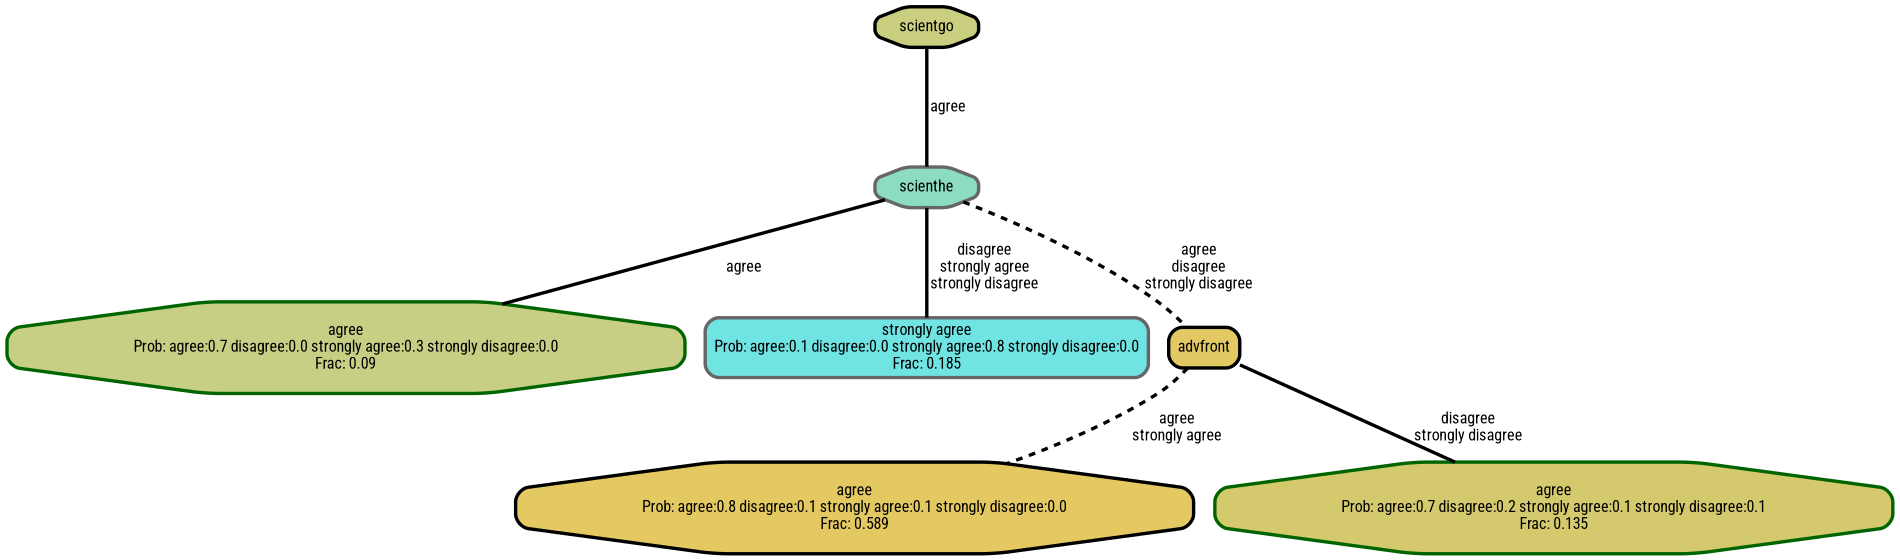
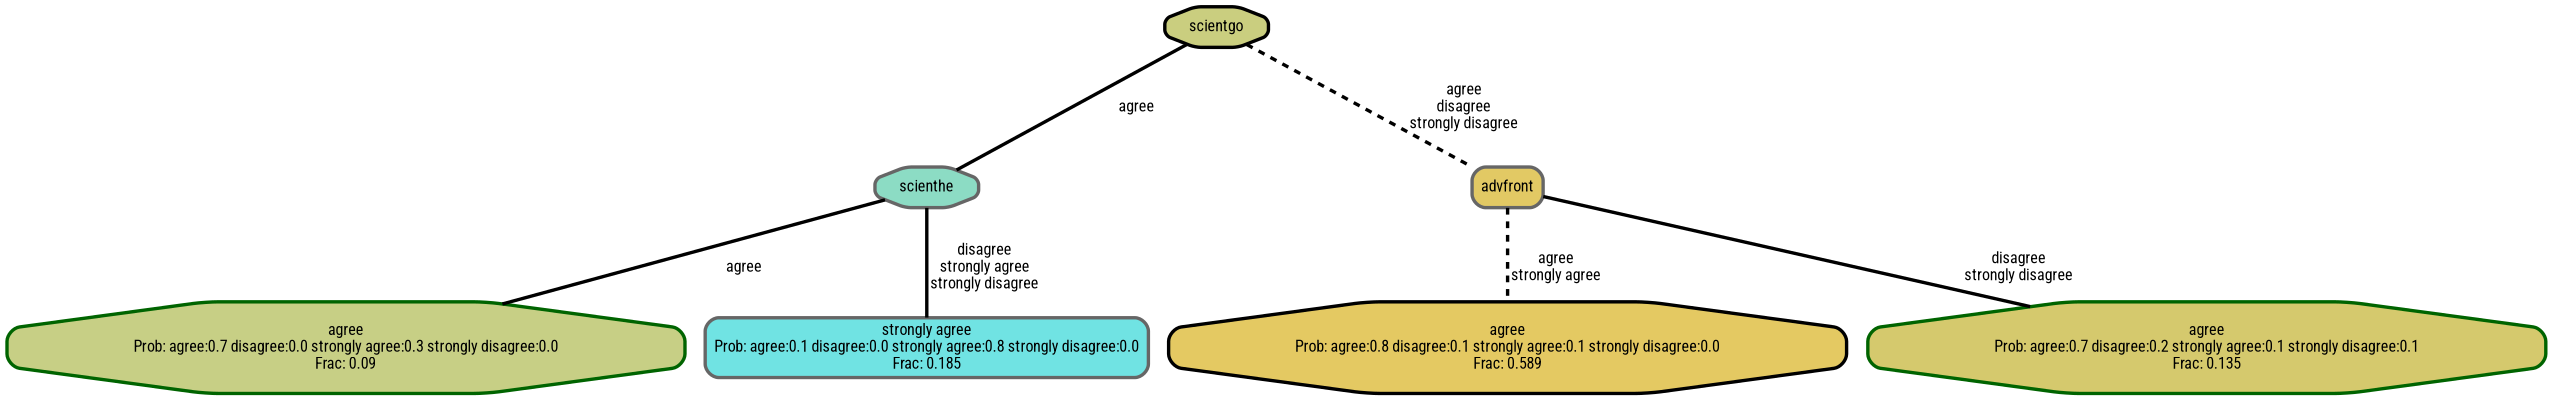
  graph {
    fontname="Roboto Condensed"
    ranksep="0 equally"
    splines=straight
    node [color=black fontcolor=black fontname="Roboto Condensed" penwidth=3 shape=octagon style="filled, rounded"]
    edge [color=black fontname="Roboto Condensed" penwidth=3 style=bold]
    n1 [color=darkgreen fillcolor="#c7cf85" label="agree\nProb: agree:0.7 disagree:0.0 strongly agree:0.3 strongly disagree:0.0\nFrac: 0.09"]
    n2 [color=gray40 fillcolor="#8cdcc4" label=scienthe]
    n3 [color=gray40 fillcolor="#70e3e3" label="strongly agree\nProb: agree:0.1 disagree:0.0 strongly agree:0.8 strongly disagree:0.0\nFrac: 0.185" shape=box]
    n4 [fillcolor="#cace7f" label=scientgo]
-   n5 [fillcolor="#e2c964" label=advfront shape=box]
+   n5 [color=gray40 fillcolor="#e2c964" label=advfront shape=box]
    n6 [fillcolor="#e4c962" label="agree\nProb: agree:0.8 disagree:0.1 strongly agree:0.1 strongly disagree:0.0\nFrac: 0.589"]
    n7 [color=darkgreen fillcolor="#d5c96d" label="agree\nProb: agree:0.7 disagree:0.2 strongly agree:0.1 strongly disagree:0.1\nFrac: 0.135"]
    subgraph sub_1 {
      rank=same
    }
    n2 -- n1 [label=" agree"]
    n2 -- n3 [label=" disagree\n strongly agree\n strongly disagree"]
    n4 -- n2 [label=" agree" style=solid]
-   n2 -- n5 [label=" agree\n disagree\n strongly disagree" style=dashed]
+   n4 -- n5 [label=" agree\n disagree\n strongly disagree" style=dashed]
    n5 -- n6 [label=" agree\n strongly agree" style=dashed]
    n5 -- n7 [label=" disagree\n strongly disagree" style=solid]
  }
